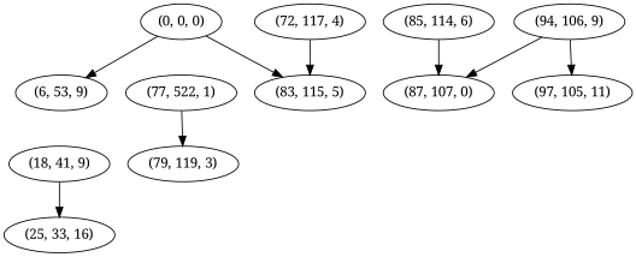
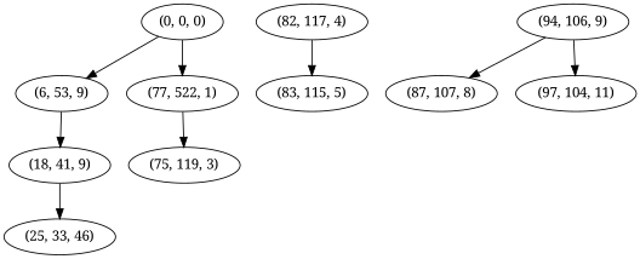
  digraph {
    fontname="Noto Serif"
    node [fontname="Noto Serif"]
    edge [fontname="Noto Serif"]
    n1 [label="(6, 53, 9)"]
    "(0, 0, 0)"
    n3 [label="(77, 522, 1)"]
    "(18, 41, 9)"
-   "(79, 119, 3)"
-   "(25, 33, 16)"
-   "(82, 117, 4)" [label="(72, 117, 4)"]
+   "(79, 119, 3)" [label="(75, 119, 3)"]
+   "(25, 33, 16)" [label="(25, 33, 46)"]
+   "(82, 117, 4)"
    "(83, 115, 5)"
-   "(85, 114, 6)"
-   "(87, 107, 8)" [label="(87, 107, 0)"]
+   "(87, 107, 8)"
    "(94, 106, 9)"
-   "(97, 104, 11)" [label="(97, 105, 11)"]
+   "(97, 104, 11)"
+   n1 -> "(18, 41, 9)"
    "(0, 0, 0)" -> n1
-   "(0, 0, 0)" -> "(83, 115, 5)"
+   "(0, 0, 0)" -> n3
    n3 -> "(79, 119, 3)"
    "(18, 41, 9)" -> "(25, 33, 16)"
    "(82, 117, 4)" -> "(83, 115, 5)"
-   "(85, 114, 6)" -> "(87, 107, 8)"
    "(94, 106, 9)" -> "(87, 107, 8)"
    "(94, 106, 9)" -> "(97, 104, 11)"
  }
